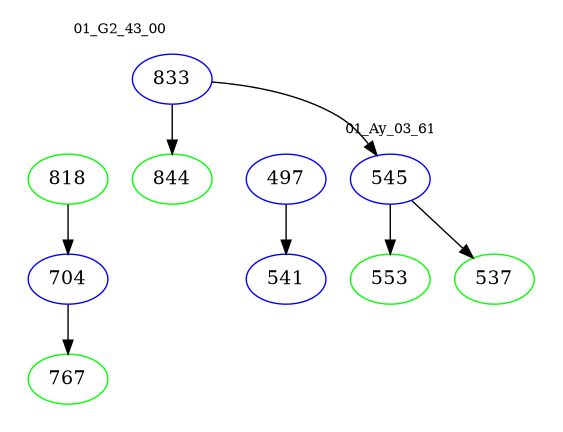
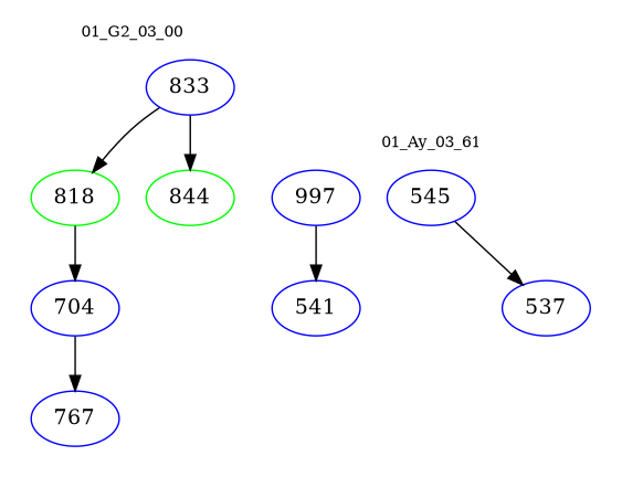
  digraph {
    node [color=blue]
    edge [color=black]
    n1 [label=545]
-   n2 [color=green label=553]
-   n3 [color=green label=537]
-   n4 [label=497]
+   n3 [label=537]
+   n4 [label=997]
    n5 [label=541]
    n6 [label=833]
    n7 [color=green label=818]
    n8 [color=green label=844]
    n9 [label=704]
-   n10 [color=green label=767]
+   n10 [label=767]
    subgraph cluster_1 {
      color=white
      fontsize=10
      label="01_Ay_03_61"
      n1
-     n2
      n3
      n4
      n5
    }
    subgraph cluster_2 {
      color=white
      fontsize=10
-     label="01_G2_43_00"
+     label="01_G2_03_00"
      n6
      n7
      n8
      n9
      n10
    }
-   n1 -> n2
    n1 -> n3
    n4 -> n5
-   n6 -> n1
+   n6 -> n7
    n6 -> n8
    n7 -> n9
    n9 -> n10
  }
